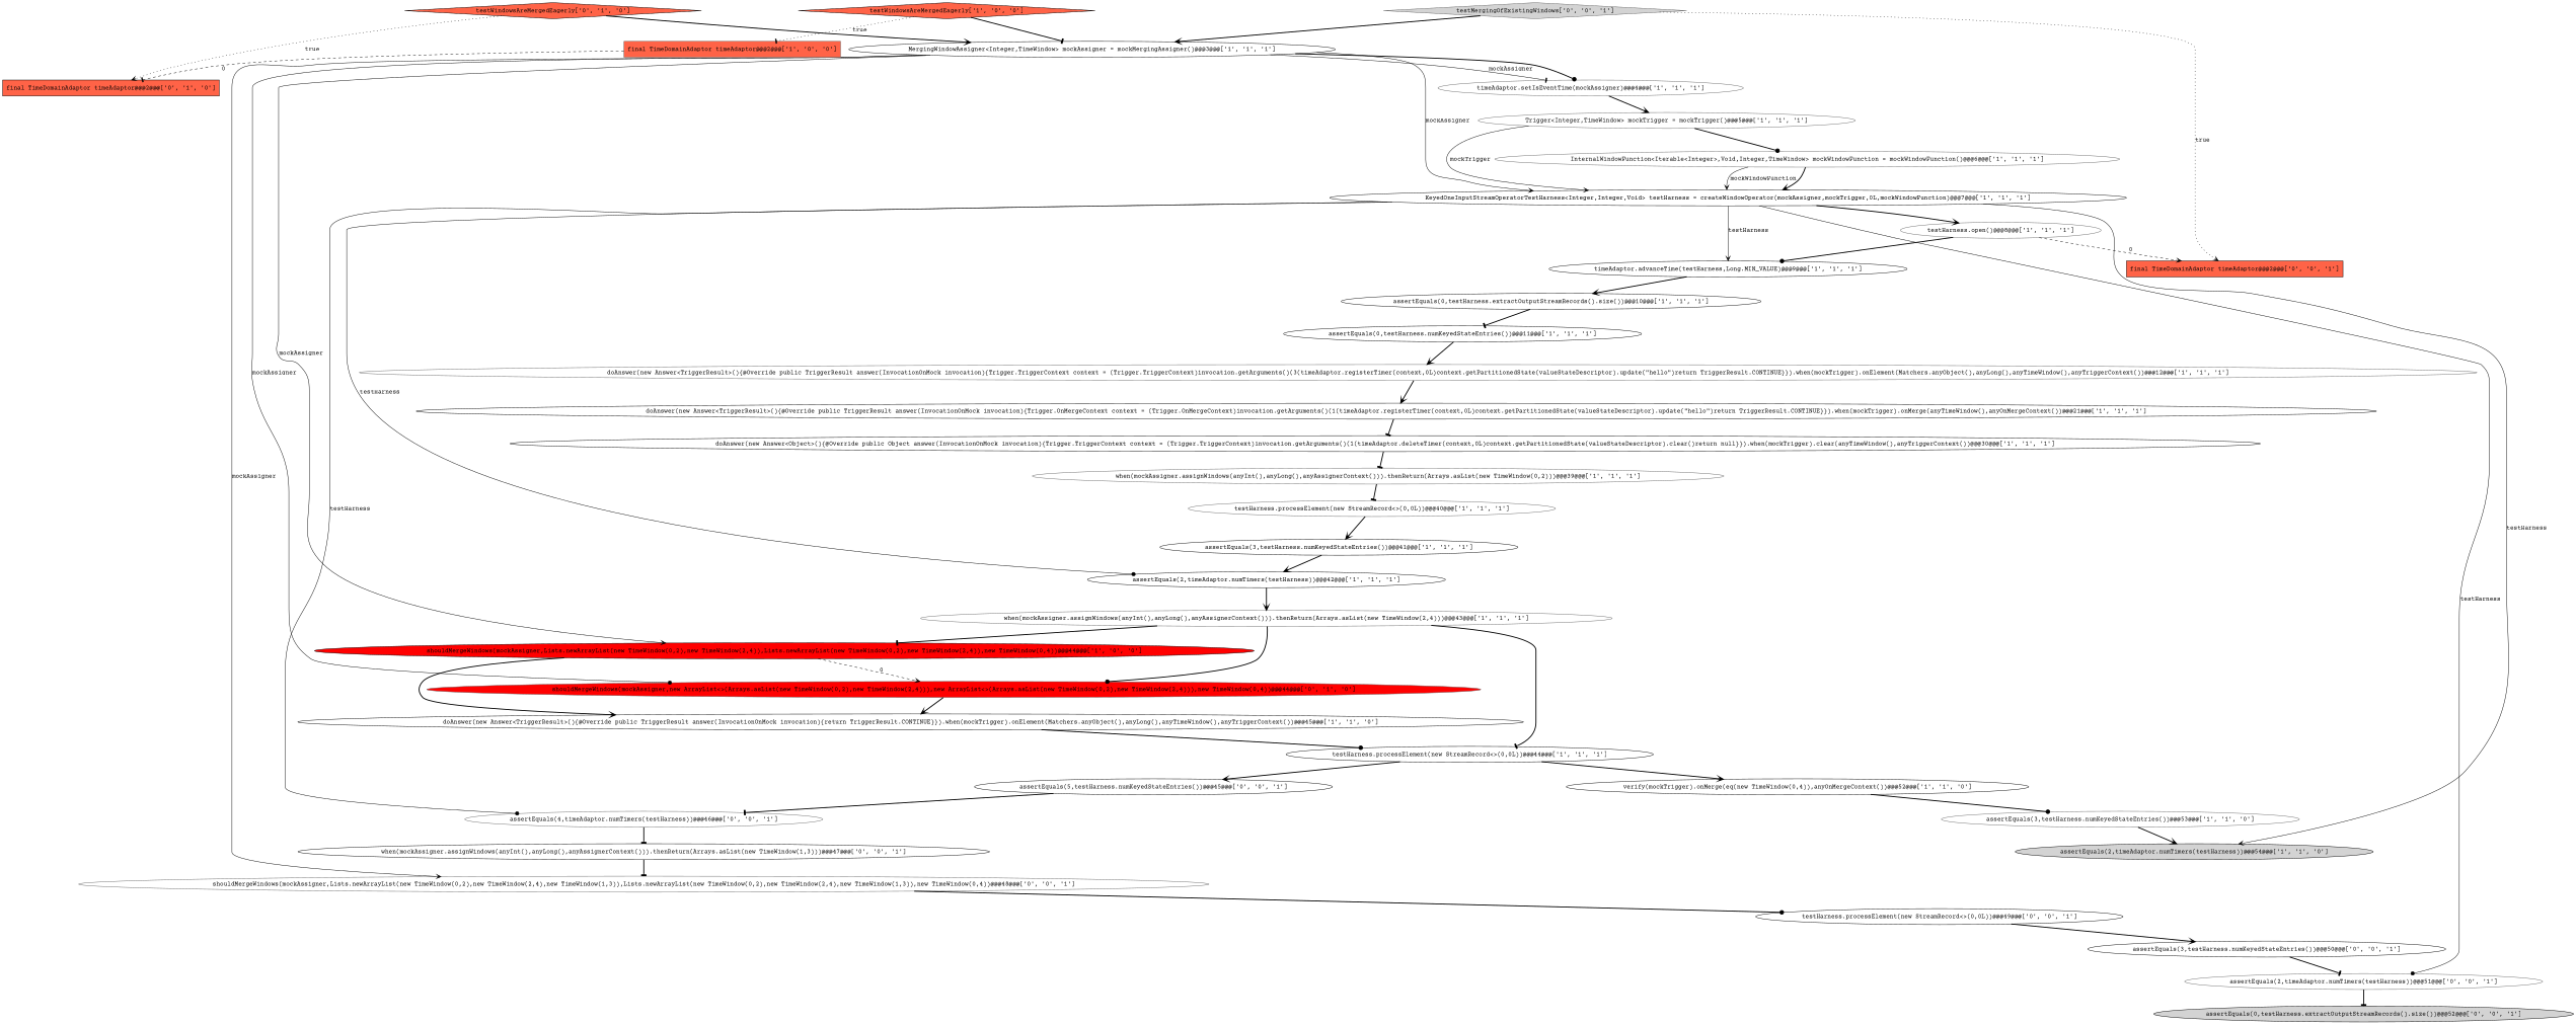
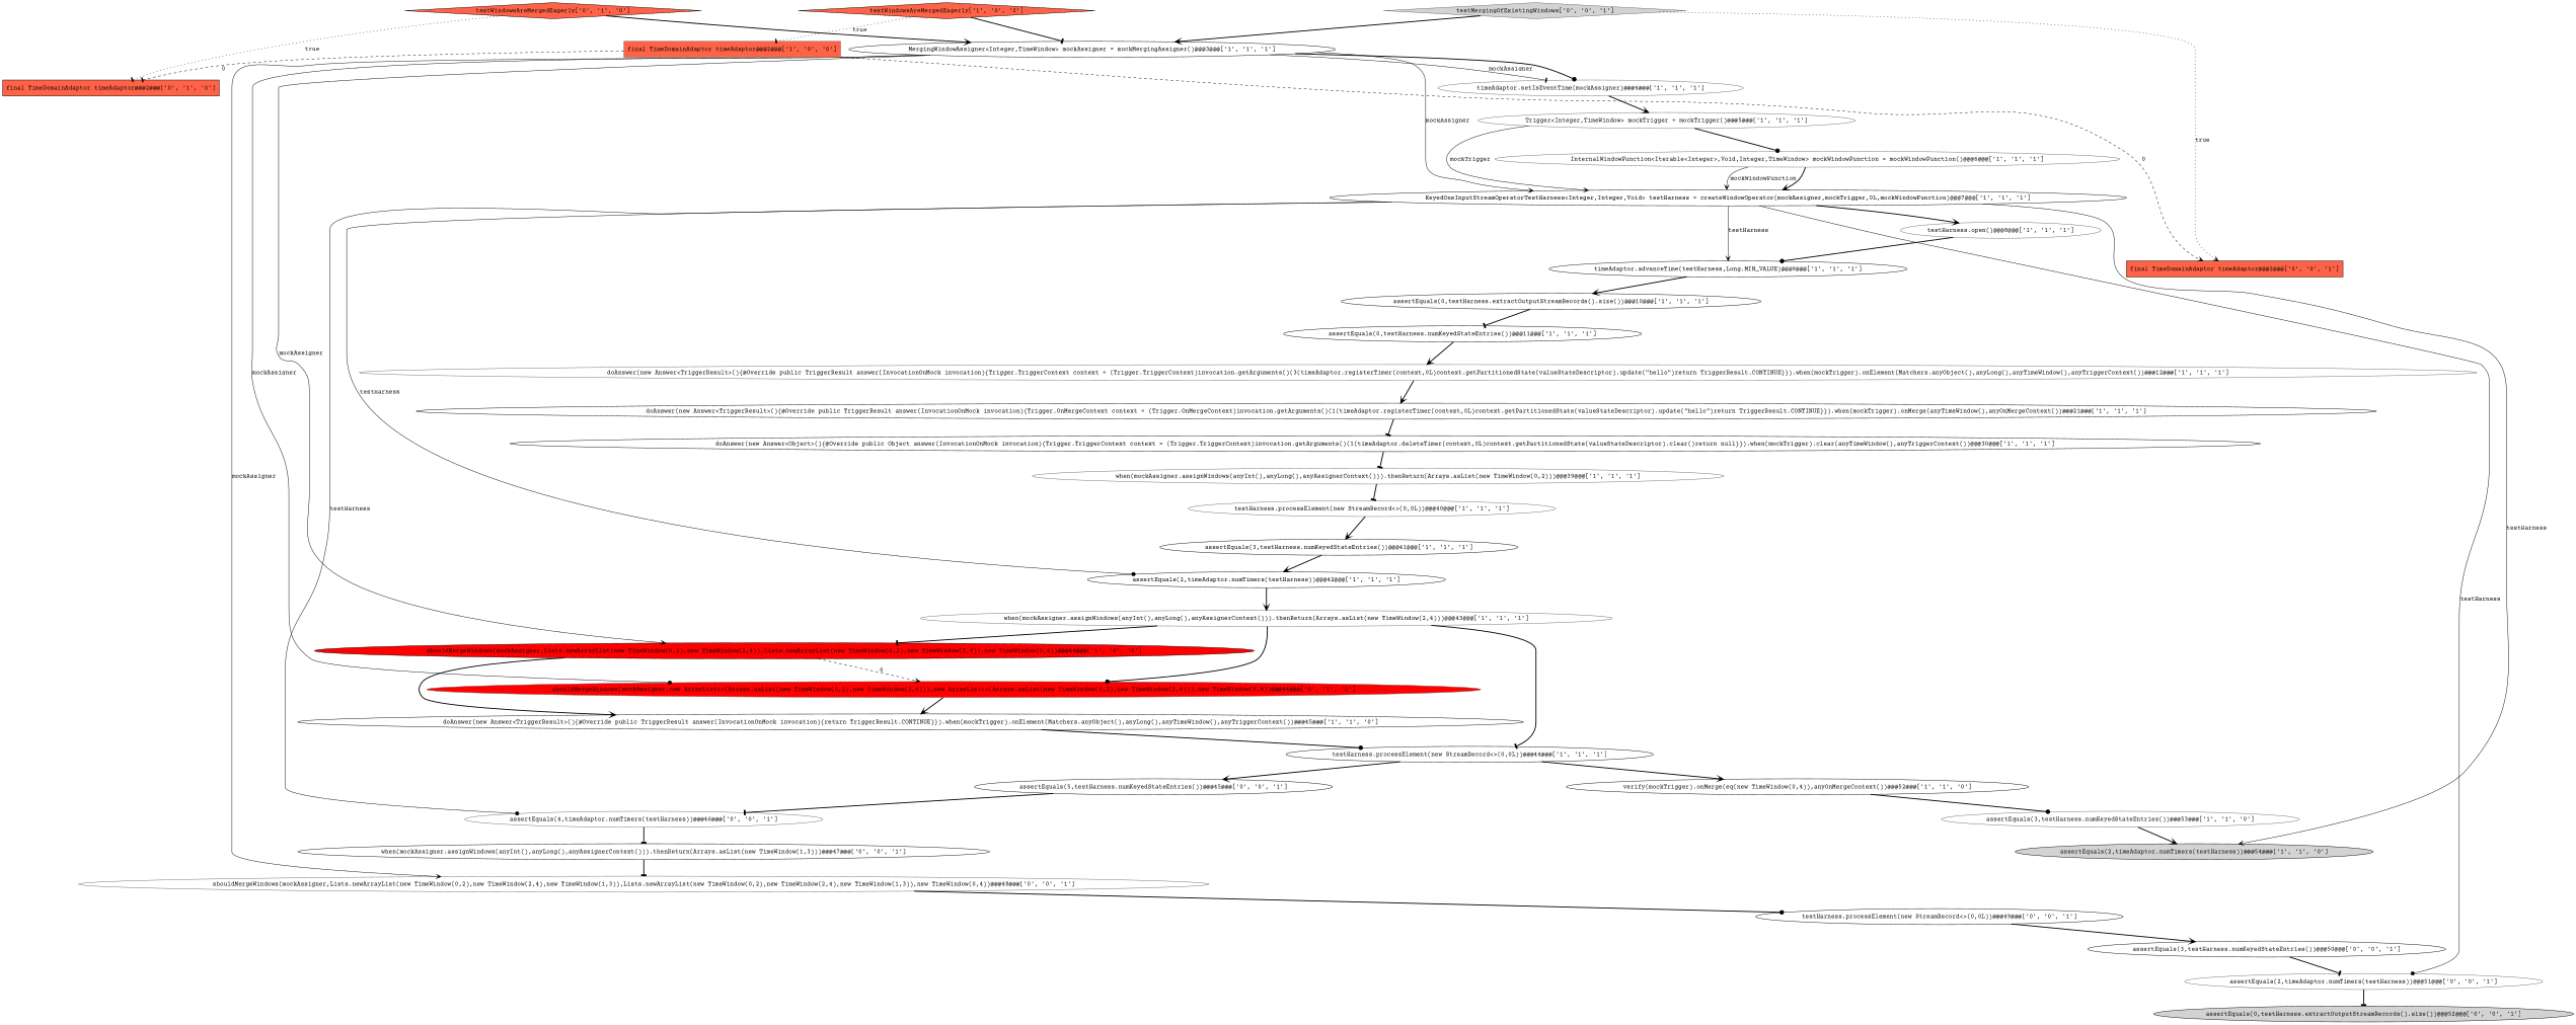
  digraph {
    fontname="Courier Prime"
    node [color=black fillcolor=white fontname="Courier Prime" shape=ellipse style=filled]
    edge [arrowhead=vee fontname="Courier Prime" style=bold]
    n1 [label="assertEquals(3,testHarness.numKeyedStateEntries())@@@41@@@['1', '1', '1']"]
    n2 [label="assertEquals(2,timeAdaptor.numTimers(testHarness))@@@42@@@['1', '1', '1']"]
    n3 [color=gray40 label="when(mockAssigner.assignWindows(anyInt(),anyLong(),anyAssignerContext())).thenReturn(Arrays.asList(new TimeWindow(2,4)))@@@43@@@['1', '1', '1']"]
    n4 [color=gray40 label="shouldMergeWindows(mockAssigner,Lists.newArrayList(new TimeWindow(0,2),new TimeWindow(2,4),new TimeWindow(1,3)),Lists.newArrayList(new TimeWindow(0,2),new TimeWindow(2,4),new TimeWindow(1,3)),new TimeWindow(0,4))@@@48@@@['0', '0', '1']"]
    n5 [label="testHarness.processElement(new StreamRecord<>(0,0L))@@@49@@@['0', '0', '1']"]
    n6 [label="assertEquals(3,testHarness.numKeyedStateEntries())@@@50@@@['0', '0', '1']"]
    n7 [color=gray40 label="Trigger<Integer,TimeWindow> mockTrigger = mockTrigger()@@@5@@@['1', '1', '1']"]
    n8 [color=gray40 label="InternalWindowFunction<Iterable<Integer>,Void,Integer,TimeWindow> mockWindowFunction = mockWindowFunction()@@@6@@@['1', '1', '1']"]
    n9 [label="KeyedOneInputStreamOperatorTestHarness<Integer,Integer,Void> testHarness = createWindowOperator(mockAssigner,mockTrigger,0L,mockWindowFunction)@@@7@@@['1', '1', '1']"]
    n10 [fillcolor=lightgray label="assertEquals(2,timeAdaptor.numTimers(testHarness))@@@54@@@['1', '1', '0']"]
    n11 [color=gray40 label="assertEquals(2,timeAdaptor.numTimers(testHarness))@@@51@@@['0', '0', '1']"]
    n12 [color=gray40 label="testHarness.open()@@@8@@@['1', '1', '1']"]
    n13 [label="timeAdaptor.advanceTime(testHarness,Long.MIN_VALUE)@@@9@@@['1', '1', '1']"]
    n14 [color=gray40 label="assertEquals(4,timeAdaptor.numTimers(testHarness))@@@46@@@['0', '0', '1']"]
    n15 [color=gray40 label="assertEquals(3,testHarness.numKeyedStateEntries())@@@53@@@['1', '1', '0']"]
    n16 [color=gray40 label="timeAdaptor.setIsEventTime(mockAssigner)@@@4@@@['1', '1', '1']"]
    n17 [fillcolor=lightgray label="assertEquals(0,testHarness.extractOutputStreamRecords().size())@@@52@@@['0', '0', '1']"]
    n18 [fillcolor=tomato label="final TimeDomainAdaptor timeAdaptor@@@2@@@['0', '0', '1']" shape=box]
    n19 [label="assertEquals(0,testHarness.extractOutputStreamRecords().size())@@@10@@@['1', '1', '1']"]
    n20 [label="MergingWindowAssigner<Integer,TimeWindow> mockAssigner = mockMergingAssigner()@@@3@@@['1', '1', '1']"]
    n21 [color=gray40 fillcolor=red label="shouldMergeWindows(mockAssigner,new ArrayList<>(Arrays.asList(new TimeWindow(0,2),new TimeWindow(2,4))),new ArrayList<>(Arrays.asList(new TimeWindow(0,2),new TimeWindow(2,4))),new TimeWindow(0,4))@@@44@@@['0', '1', '0']"]
    n22 [fillcolor=red label="shouldMergeWindows(mockAssigner,Lists.newArrayList(new TimeWindow(0,2),new TimeWindow(2,4)),Lists.newArrayList(new TimeWindow(0,2),new TimeWindow(2,4)),new TimeWindow(0,4))@@@44@@@['1', '0', '0']"]
    n23 [label="doAnswer(new Answer<TriggerResult>(){@Override public TriggerResult answer(InvocationOnMock invocation){return TriggerResult.CONTINUE}}).when(mockTrigger).onElement(Matchers.anyObject(),anyLong(),anyTimeWindow(),anyTriggerContext())@@@45@@@['1', '1', '0']"]
    n24 [label="when(mockAssigner.assignWindows(anyInt(),anyLong(),anyAssignerContext())).thenReturn(Arrays.asList(new TimeWindow(1,3)))@@@47@@@['0', '0', '1']"]
    n25 [label="assertEquals(0,testHarness.numKeyedStateEntries())@@@11@@@['1', '1', '1']"]
    n26 [fillcolor=tomato label="testWindowsAreMergedEagerly['0', '1', '0']" shape=diamond]
    n27 [fillcolor=tomato label="final TimeDomainAdaptor timeAdaptor@@@2@@@['0', '1', '0']" shape=box]
    n28 [color=gray40 fillcolor=tomato label="final TimeDomainAdaptor timeAdaptor@@@2@@@['1', '0', '0']" shape=box]
    n29 [color=gray40 label="when(mockAssigner.assignWindows(anyInt(),anyLong(),anyAssignerContext())).thenReturn(Arrays.asList(new TimeWindow(0,2)))@@@39@@@['1', '1', '1']"]
    n30 [color=gray40 label="testHarness.processElement(new StreamRecord<>(0,0L))@@@40@@@['1', '1', '1']"]
    n31 [color=gray40 label="doAnswer(new Answer<TriggerResult>(){@Override public TriggerResult answer(InvocationOnMock invocation){Trigger.TriggerContext context = (Trigger.TriggerContext)invocation.getArguments()(3(timeAdaptor.registerTimer(context,0L)context.getPartitionedState(valueStateDescriptor).update(\"hello\")return TriggerResult.CONTINUE}}).when(mockTrigger).onElement(Matchers.anyObject(),anyLong(),anyTimeWindow(),anyTriggerContext())@@@12@@@['1', '1', '1']"]
    n32 [label="doAnswer(new Answer<TriggerResult>(){@Override public TriggerResult answer(InvocationOnMock invocation){Trigger.OnMergeContext context = (Trigger.OnMergeContext)invocation.getArguments()(1(timeAdaptor.registerTimer(context,0L)context.getPartitionedState(valueStateDescriptor).update(\"hello\")return TriggerResult.CONTINUE}}).when(mockTrigger).onMerge(anyTimeWindow(),anyOnMergeContext())@@@21@@@['1', '1', '1']"]
    n33 [label="assertEquals(5,testHarness.numKeyedStateEntries())@@@45@@@['0', '0', '1']"]
    n34 [color=gray40 fillcolor=lightgray label="testMergingOfExistingWindows['0', '0', '1']" shape=diamond]
    n35 [label="doAnswer(new Answer<Object>(){@Override public Object answer(InvocationOnMock invocation){Trigger.TriggerContext context = (Trigger.TriggerContext)invocation.getArguments()(1(timeAdaptor.deleteTimer(context,0L)context.getPartitionedState(valueStateDescriptor).clear()return null}}).when(mockTrigger).clear(anyTimeWindow(),anyTriggerContext())@@@30@@@['1', '1', '1']"]
    n36 [label="testHarness.processElement(new StreamRecord<>(0,0L))@@@44@@@['1', '1', '1']"]
    n37 [label="verify(mockTrigger).onMerge(eq(new TimeWindow(0,4)),anyOnMergeContext())@@@52@@@['1', '1', '0']"]
    n38 [fillcolor=tomato label="testWindowsAreMergedEagerly['1', '0', '0']" shape=diamond]
    n1 -> n2
    n2 -> n3
    n3 -> n21 [arrowhead=dot]
    n3 -> n22 [arrowhead=tee]
    n3 -> n36 [arrowhead=tee]
    n4 -> n5 [arrowhead=dot]
    n5 -> n6
    n6 -> n11 [arrowhead=tee]
    n7 -> n8 [arrowhead=dot]
    n7 -> n9 [label=mockTrigger style=solid]
    n8 -> n9 [label=mockWindowFunction style=solid]
    n8 -> n9
    n9 -> n2 [arrowhead=dot label=testHarness style=solid]
    n9 -> n10 [label=testHarness style=solid]
    n9 -> n11 [arrowhead=dot label=testHarness style=solid]
    n9 -> n12
    n9 -> n13 [label=testHarness style=solid]
    n9 -> n14 [arrowhead=dot label=testHarness style=solid]
    n11 -> n17 [arrowhead=tee]
    n12 -> n13 [arrowhead=dot]
    n13 -> n19
    n14 -> n24 [arrowhead=tee]
    n15 -> n10
    n16 -> n7
    n19 -> n25 [arrowhead=tee]
    n20 -> n4 [label=mockAssigner style=solid]
    n20 -> n9 [label=mockAssigner style=solid]
    n20 -> n16 [arrowhead=tee label=mockAssigner style=solid]
    n20 -> n16 [arrowhead=dot]
    n20 -> n21 [arrowhead=dot label=mockAssigner style=solid]
    n20 -> n22 [label=mockAssigner style=solid]
    n21 -> n23
    n22 -> n21 [label=0 style=dashed]
    n22 -> n23
    n23 -> n36 [arrowhead=dot]
    n24 -> n4 [arrowhead=tee]
    n25 -> n31
    n26 -> n20
-   n26 -> n27 [label=true style=dotted]
-   n12 -> n18 [label=0 style=dashed]
+   n26 -> n27 [arrowhead=tee label=true style=dotted]
+   n28 -> n18 [label=0 style=dashed]
    n28 -> n27 [arrowhead=tee label=0 style=dashed]
    n29 -> n30 [arrowhead=tee]
    n30 -> n1
    n31 -> n32
    n32 -> n35 [arrowhead=tee]
    n33 -> n14 [arrowhead=tee]
    n34 -> n18 [label=true style=dotted]
    n34 -> n20
    n35 -> n29 [arrowhead=tee]
    n36 -> n33
    n36 -> n37
    n37 -> n15 [arrowhead=dot]
    n38 -> n20 [arrowhead=tee]
    n38 -> n28 [arrowhead=tee label=true style=dotted]
  }
